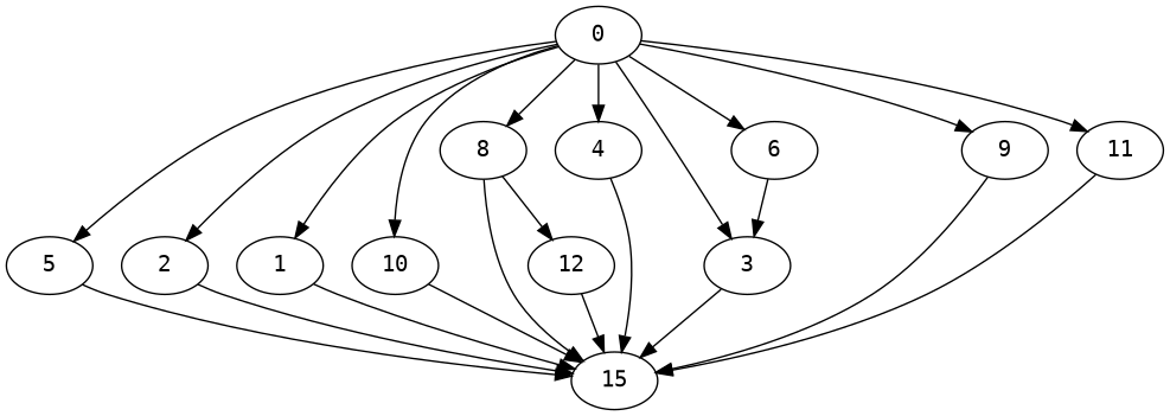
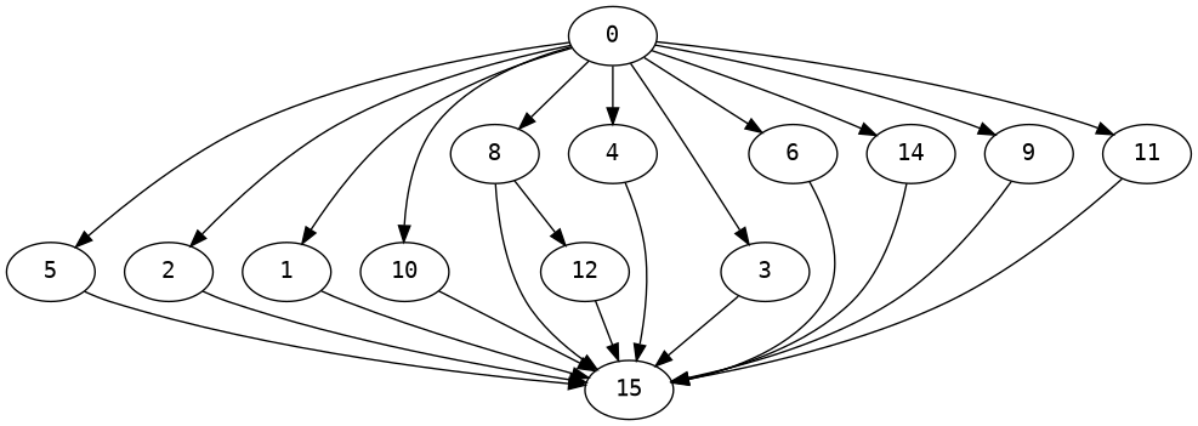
  digraph {
    "Duplicate states"=0
    GraphType=F_J
    "Max states in OPEN"=0
    Modes="120000ms; topo-ordered tasks, ; Pruning: task equivalence, fixed order ready list, ; F-value: ; Optimisation: best schedule length (SL) optimisation on equal, "
    NumberOfTasks=16
    "Pruned using list schedule length"=103548
    "States removed from OPEN"=0
    TargetSystem="Homogeneous-4"
    "Time to schedule (ms)"=1095
    "Total idle time"=279
    "Total schedule length"=640
    "Total sequential time"=1709
    "Total states created"=664330
    fontname="DejaVu Sans Mono"
    node [Processor=0 Weight=125 fontname="DejaVu Sans Mono"]
    edge [Weight=7 fontname="DejaVu Sans Mono"]
    0 ["Finish time"=89 "Start time"=0 Weight=89]
    5 ["Finish time"=452 Processor=1 "Start time"=292 Weight=160]
    2 ["Finish time"=447 Processor=2 "Start time"=287 Weight=160]
    1 ["Finish time"=221 Processor=1 "Start time"=96]
    10 ["Finish time"=449 Processor=3 "Start time"=324]
    8 ["Finish time"=287 Processor=2 "Start time"=162]
    3 ["Finish time"=320 "Start time"=231 Weight=89]
    4 ["Finish time"=462 "Start time"=373 Weight=89]
+   14 ["Finish time"=162 Processor=2 "Start time"=91 Weight=71]
    9 ["Finish time"=292 Processor=1 "Start time"=221 Weight=71]
    6 ["Finish time"=373 "Start time"=320 Weight=53]
    11 ["Finish time"=231 "Start time"=178 Weight=53]
    15 ["Finish time"=640 "Start time"=462 Weight=178]
    12 ["Finish time"=217 Processor=3 "Start time"=92]
    0 -> 5 [Weight=5]
    0 -> 2 [Weight=6]
    0 -> 1
    0 -> 10 [Weight=4]
    0 -> 8 [Weight=6]
    0 -> 3
    0 -> 4 [Weight=3]
+   0 -> 14 [Weight=2]
    0 -> 9 [Weight=5]
    0 -> 6 [Weight=5]
    0 -> 11
    5 -> 15 [Weight=9]
    2 -> 15 [Weight=4]
    1 -> 15 [Weight=8]
    10 -> 15 [Weight=8]
    8 -> 15
    8 -> 12 [Weight=3]
    3 -> 15 [Weight=10]
    4 -> 15 [Weight=4]
+   14 -> 15 [Weight=10]
    9 -> 15 [Weight=3]
-   6 -> 3 [Weight=10]
+   6 -> 15 [Weight=10]
    11 -> 15 [Weight=6]
    12 -> 15 [Weight=9]
  }
